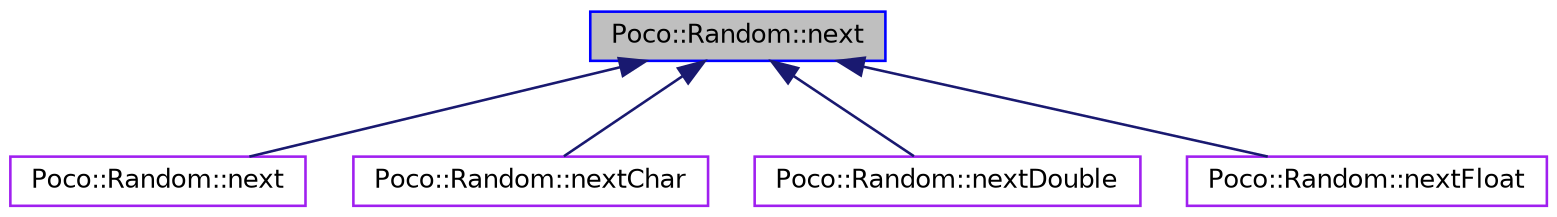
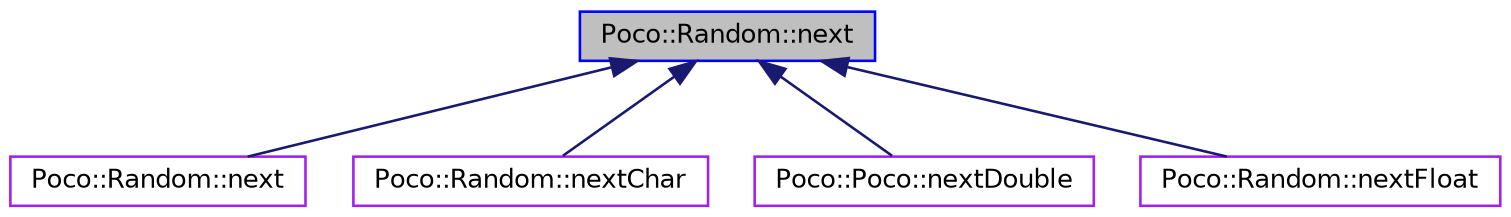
  digraph {
    fontname="DejaVu Sans"
    rankdir=TB
    node [color=purple fillcolor=white fontname="DejaVu Sans" fontsize=10 shape=record style=filled]
    edge [color=midnightblue dir=back fontname="DejaVu Sans" fontsize=10 labelfontname=Helvetica labelfontsize=10 style=solid]
    n1 [color=blue fillcolor=grey75 fontcolor=black height=0.2 label="Poco::Random::next" width=0.4]
    n2 [height=0.2 label="Poco::Random::next" width=0.4]
    n3 [height=0.2 label="Poco::Random::nextChar" width=0.4]
-   n4 [height=0.2 label="Poco::Random::nextDouble" width=0.4]
+   n4 [height=0.2 label="Poco::Poco::nextDouble" width=0.4]
    n5 [height=0.2 label="Poco::Random::nextFloat" width=0.4]
    n1 -> n2
    n1 -> n3
    n1 -> n4
    n1 -> n5
  }
